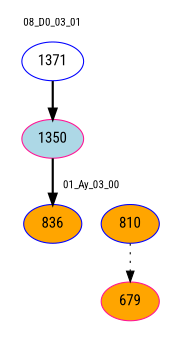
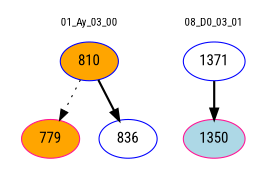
  digraph {
    fontname="Roboto Condensed"
    node [color=blue fillcolor=orange fontname="Roboto Condensed" style=filled]
    edge [color=black fontname="Roboto Condensed" style=bold]
    n1 [label=810]
-   n2 [color=deeppink label=679]
-   n3 [label=836]
+   n2 [color=deeppink label=779]
+   n3 [fillcolor=white label=836]
    n4 [fillcolor=white label=1371]
    n5 [color=deeppink fillcolor=lightblue label=1350]
    subgraph cluster_1 {
      color=white
      fontsize=10
      label="01_Ay_03_00"
      n1
      n2
      n3
    }
    subgraph cluster_2 {
      color=white
      fontsize=10
      label="08_D0_03_01"
      n4
      n5
    }
    n1 -> n2 [style=dotted]
-   n5 -> n3
+   n1 -> n3
    n4 -> n5
  }
